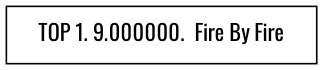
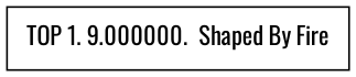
  digraph {
    nodesep=0.5
    rankdir=LR
    fontname=Oswald
-   n1 [dir=both height=0.5 label="TOP 1. 9.000000.  Fire By Fire" shape=rectangle width=0.5 fontname=Oswald]
+   n1 [dir=both height=0.5 label=" TOP 1. 9.000000.  Shaped By Fire " shape=rectangle width=0.5 fontname=Oswald]
  }
